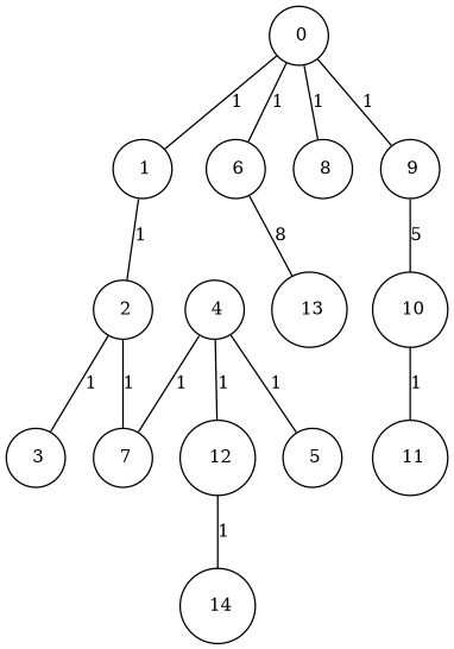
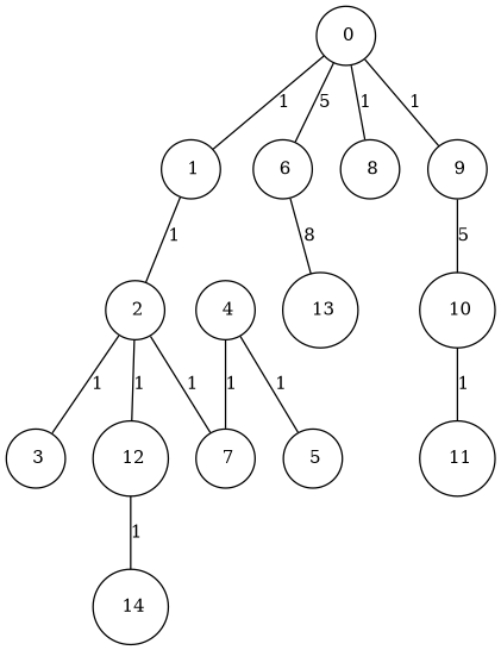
  graph {
    fixedsize="true;"
    node [color=black fontsize=12 hight=.12 shape=circle]
    edge [fontsize=12]
    n1 [label=" 0" width=.12]
    n2 [label=" 1" width=.12]
    n3 [label=" 6" width=.12]
    n4 [label=" 8" width=.12]
    n5 [label=" 9" width=.12]
    n6 [label=" 2" width=.12]
    n7 [label=" 13" width=.12]
    n8 [label=" 10" width=.12]
    n9 [label=" 3" width=.12]
    n10 [label=" 12" width=.12]
    n11 [label=" 7" width=.12]
    n12 [label=" 4" width=.12]
    n13 [label=" 5" width=.12]
    n14 [label=" 14" width=.12]
    n15 [label=" 11" width=.12]
    n1 -- n2 [label=1]
-   n1 -- n3 [label=1]
+   n1 -- n3 [label=5]
    n1 -- n4 [label=1]
    n1 -- n5 [label=1]
    n2 -- n6 [label=1]
    n3 -- n7 [label=8]
    n5 -- n8 [label=5]
    n6 -- n9 [label=1]
-   n12 -- n10 [label=1]
+   n6 -- n10 [label=1]
    n6 -- n11 [label=1]
    n8 -- n15 [label=1]
    n10 -- n14 [label=1]
    n12 -- n11 [label=1]
    n12 -- n13 [label=1]
  }
